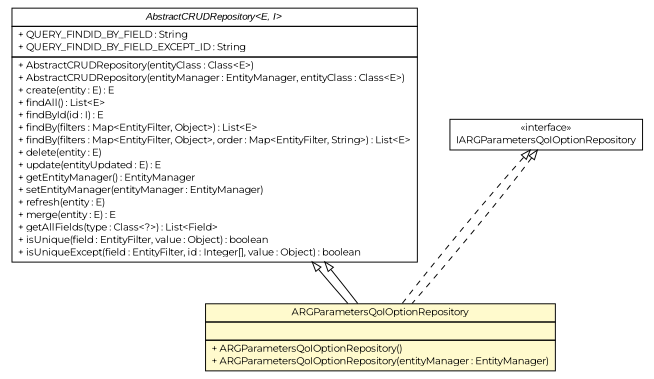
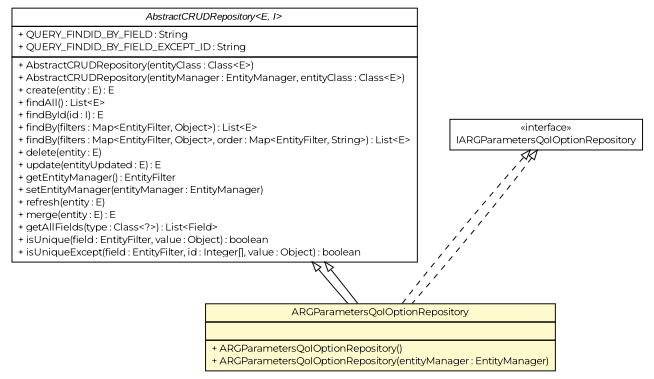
  digraph {
    nodesep=0.25
    ranksep=0.5
    fontname=Montserrat
    node [fontcolor=black fontname=Montserrat fontsize=10.0 shape=plaintext]
    edge [arrowtail=empty dir=back fontname=Montserrat fontsize=10 headport=p labelfontname=arial labelfontsize=10 tailport=p]
-   n1 [label=<<table title="gov.sandia.cf.dao.AbstractCRUDRepository" border="0" cellborder="1" cellspacing="0" cellpadding="2" port="p" href="../AbstractCRUDRepository.html"> 		<tr><td><table border="0" cellspacing="0" cellpadding="1"> <tr><td align="center" balign="center"><font face="arial italic"> AbstractCRUDRepository&lt;E, I&gt; </font></td></tr> 		</table></td></tr> 		<tr><td><table border="0" cellspacing="0" cellpadding="1"> <tr><td align="left" balign="left"> + QUERY_FINDID_BY_FIELD : String </td></tr> <tr><td align="left" balign="left"> + QUERY_FINDID_BY_FIELD_EXCEPT_ID : String </td></tr> 		</table></td></tr> 		<tr><td><table border="0" cellspacing="0" cellpadding="1"> <tr><td align="left" balign="left"> + AbstractCRUDRepository(entityClass : Class&lt;E&gt;) </td></tr> <tr><td align="left" balign="left"> + AbstractCRUDRepository(entityManager : EntityManager, entityClass : Class&lt;E&gt;) </td></tr> <tr><td align="left" balign="left"> + create(entity : E) : E </td></tr> <tr><td align="left" balign="left"> + findAll() : List&lt;E&gt; </td></tr> <tr><td align="left" balign="left"> + findById(id : I) : E </td></tr> <tr><td align="left" balign="left"> + findBy(filters : Map&lt;EntityFilter, Object&gt;) : List&lt;E&gt; </td></tr> <tr><td align="left" balign="left"> + findBy(filters : Map&lt;EntityFilter, Object&gt;, order : Map&lt;EntityFilter, String&gt;) : List&lt;E&gt; </td></tr> <tr><td align="left" balign="left"> + delete(entity : E) </td></tr> <tr><td align="left" balign="left"> + update(entityUpdated : E) : E </td></tr> <tr><td align="left" balign="left"> + getEntityManager() : EntityManager </td></tr> <tr><td align="left" balign="left"> + setEntityManager(entityManager : EntityManager) </td></tr> <tr><td align="left" balign="left"> + refresh(entity : E) </td></tr> <tr><td align="left" balign="left"> + merge(entity : E) : E </td></tr> <tr><td align="left" balign="left"> + getAllFields(type : Class&lt;?&gt;) : List&lt;Field&gt; </td></tr> <tr><td align="left" balign="left"> + isUnique(field : EntityFilter, value : Object) : boolean </td></tr> <tr><td align="left" balign="left"> + isUniqueExcept(field : EntityFilter, id : Integer[], value : Object) : boolean </td></tr> 		</table></td></tr> 		</table>>]
+   n1 [label=<<table title="gov.sandia.cf.dao.AbstractCRUDRepository" border="0" cellborder="1" cellspacing="0" cellpadding="2" port="p" href="../AbstractCRUDRepository.html"> 		<tr><td><table border="0" cellspacing="0" cellpadding="1"> <tr><td align="center" balign="center"><font face="arial italic"> AbstractCRUDRepository&lt;E, I&gt; </font></td></tr> 		</table></td></tr> 		<tr><td><table border="0" cellspacing="0" cellpadding="1"> <tr><td align="left" balign="left"> + QUERY_FINDID_BY_FIELD : String </td></tr> <tr><td align="left" balign="left"> + QUERY_FINDID_BY_FIELD_EXCEPT_ID : String </td></tr> 		</table></td></tr> 		<tr><td><table border="0" cellspacing="0" cellpadding="1"> <tr><td align="left" balign="left"> + AbstractCRUDRepository(entityClass : Class&lt;E&gt;) </td></tr> <tr><td align="left" balign="left"> + AbstractCRUDRepository(entityManager : EntityManager, entityClass : Class&lt;E&gt;) </td></tr> <tr><td align="left" balign="left"> + create(entity : E) : E </td></tr> <tr><td align="left" balign="left"> + findAll() : List&lt;E&gt; </td></tr> <tr><td align="left" balign="left"> + findById(id : I) : E </td></tr> <tr><td align="left" balign="left"> + findBy(filters : Map&lt;EntityFilter, Object&gt;) : List&lt;E&gt; </td></tr> <tr><td align="left" balign="left"> + findBy(filters : Map&lt;EntityFilter, Object&gt;, order : Map&lt;EntityFilter, String&gt;) : List&lt;E&gt; </td></tr> <tr><td align="left" balign="left"> + delete(entity : E) </td></tr> <tr><td align="left" balign="left"> + update(entityUpdated : E) : E </td></tr> <tr><td align="left" balign="left"> + getEntityManager() : EntityFilter </td></tr> <tr><td align="left" balign="left"> + setEntityManager(entityManager : EntityManager) </td></tr> <tr><td align="left" balign="left"> + refresh(entity : E) </td></tr> <tr><td align="left" balign="left"> + merge(entity : E) : E </td></tr> <tr><td align="left" balign="left"> + getAllFields(type : Class&lt;?&gt;) : List&lt;Field&gt; </td></tr> <tr><td align="left" balign="left"> + isUnique(field : EntityFilter, value : Object) : boolean </td></tr> <tr><td align="left" balign="left"> + isUniqueExcept(field : EntityFilter, id : Integer[], value : Object) : boolean </td></tr> 		</table></td></tr> 		</table>>]
    n2 [label=<<table title="gov.sandia.cf.dao.impl.ARGParametersQoIOptionRepository" border="0" cellborder="1" cellspacing="0" cellpadding="2" port="p" bgcolor="lemonChiffon" href="./ARGParametersQoIOptionRepository.html"> 		<tr><td><table border="0" cellspacing="0" cellpadding="1"> <tr><td align="center" balign="center"> ARGParametersQoIOptionRepository </td></tr> 		</table></td></tr> 		<tr><td><table border="0" cellspacing="0" cellpadding="1"> <tr><td align="left" balign="left">  </td></tr> 		</table></td></tr> 		<tr><td><table border="0" cellspacing="0" cellpadding="1"> <tr><td align="left" balign="left"> + ARGParametersQoIOptionRepository() </td></tr> <tr><td align="left" balign="left"> + ARGParametersQoIOptionRepository(entityManager : EntityManager) </td></tr> 		</table></td></tr> 		</table>>]
    n3 [label=<<table title="gov.sandia.cf.dao.IARGParametersQoIOptionRepository" border="0" cellborder="1" cellspacing="0" cellpadding="2" port="p" href="../IARGParametersQoIOptionRepository.html"> 		<tr><td><table border="0" cellspacing="0" cellpadding="1"> <tr><td align="center" balign="center"> &#171;interface&#187; </td></tr> <tr><td align="center" balign="center"> IARGParametersQoIOptionRepository </td></tr> 		</table></td></tr> 		</table>>]
    n1 -> n2
    n1 -> n2
    n3 -> n2 [style=dashed]
    n3 -> n2 [style=dashed]
  }
